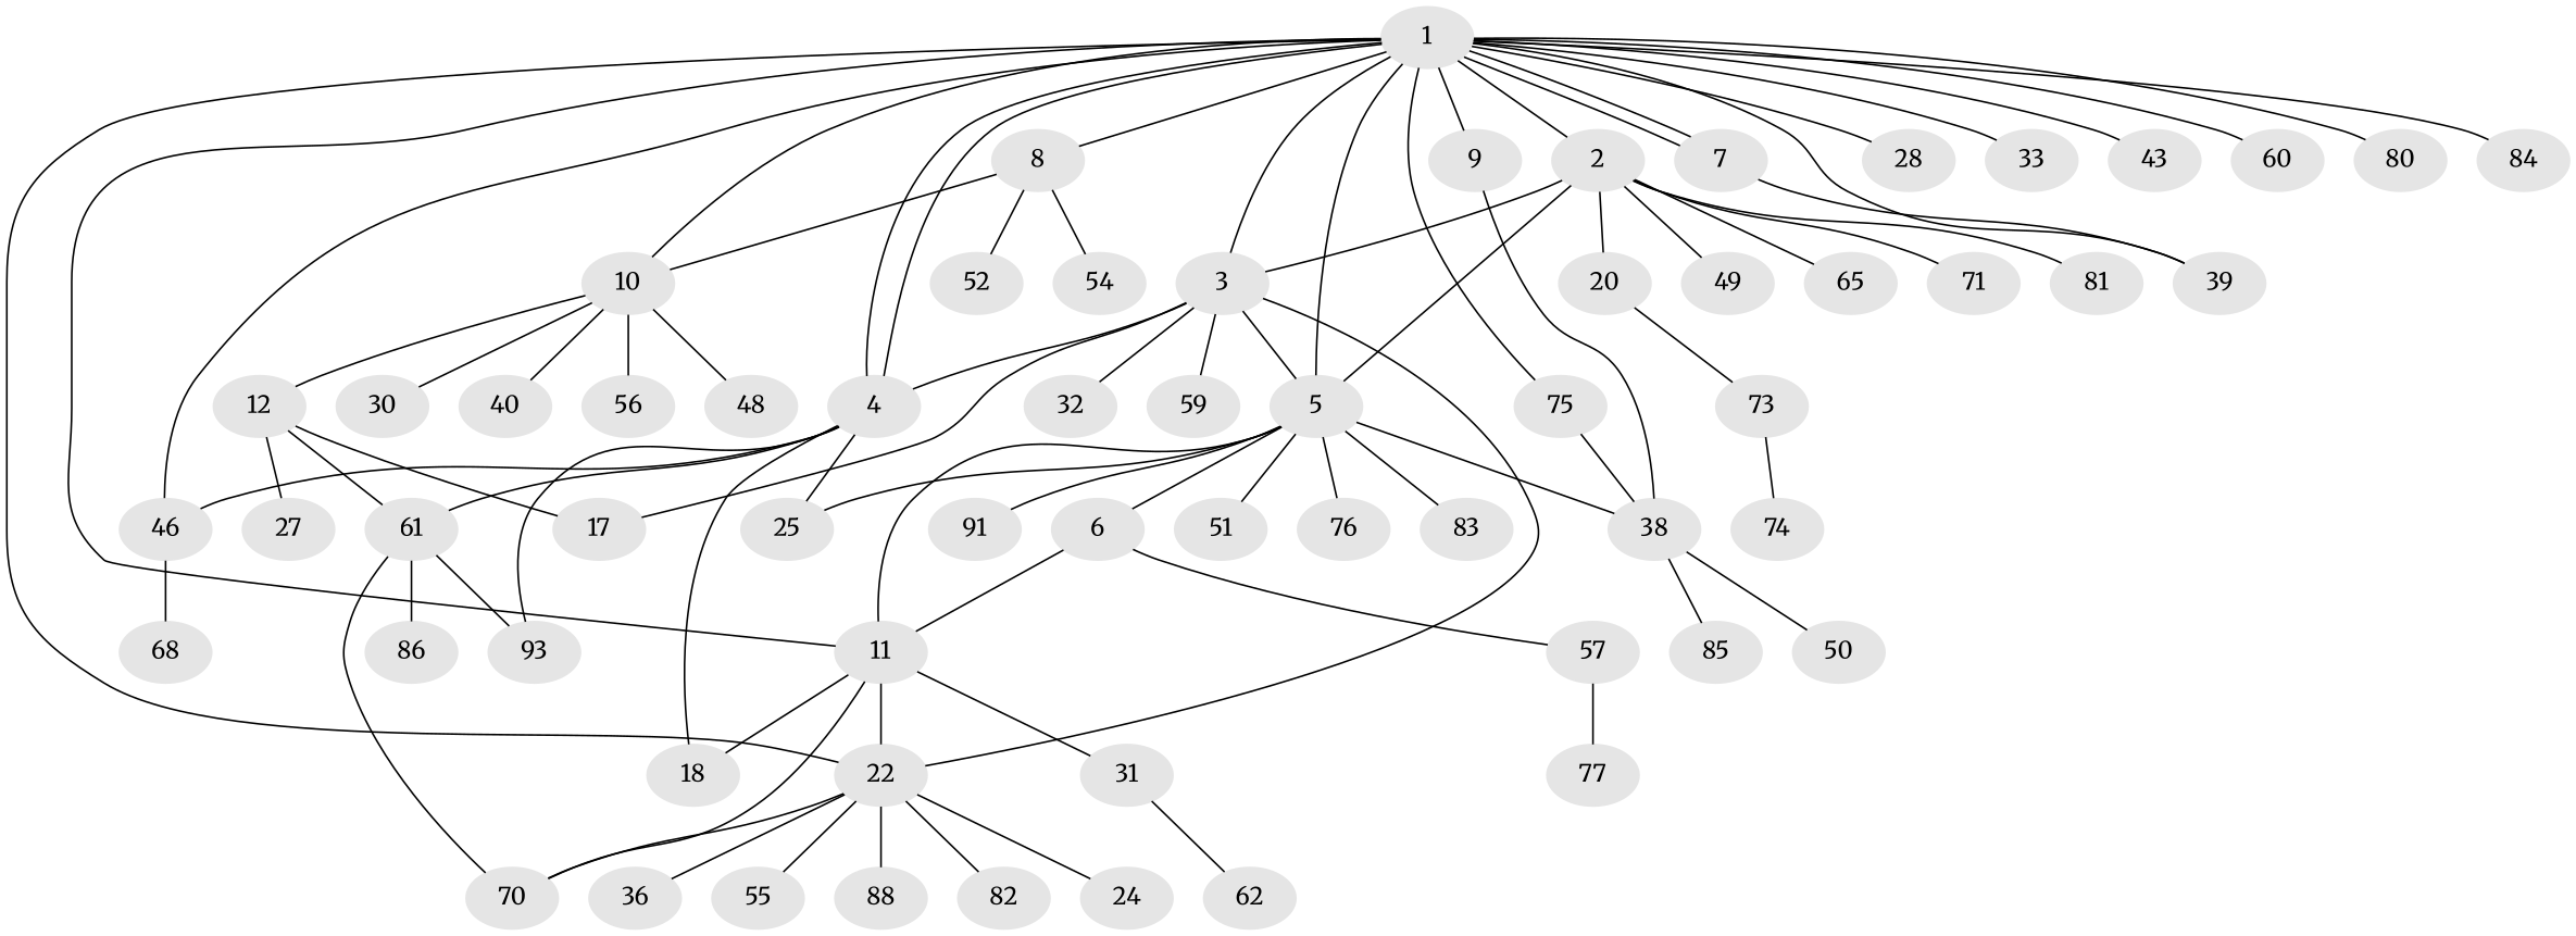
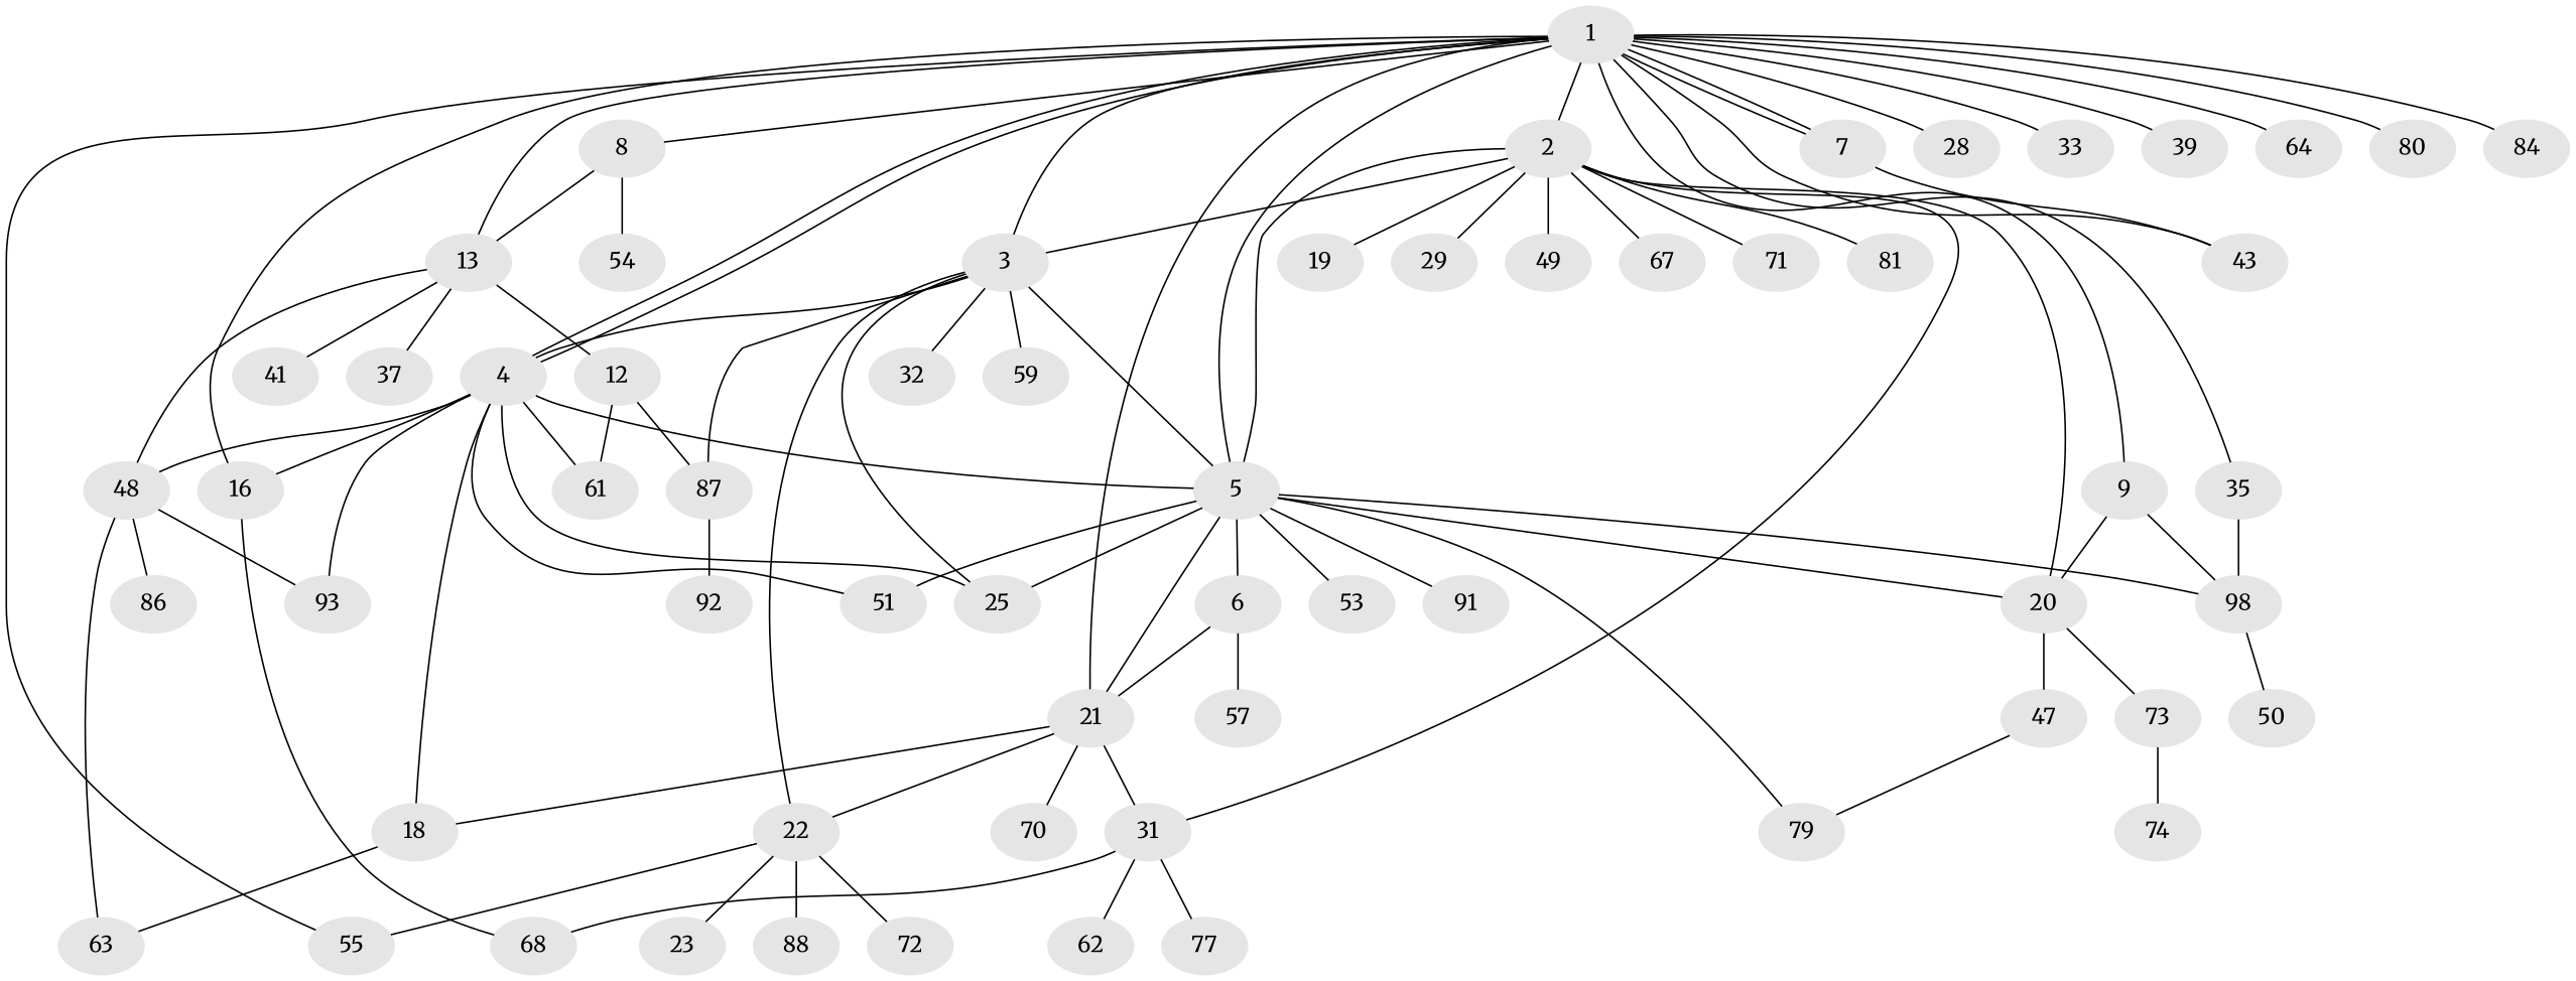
  graph {
    fontname=Merriweather
    node [color=gray90 fontname=Merriweather style=filled]
    edge [fontname=Merriweather]
    1 [super="+15"]
    2 [super="+21"]
    3 [super="+69"]
    4 [super="+14"]
    5 [super="+26"]
    7 [super="+13"]
    8 [super="+23"]
    9 [super="+37"]
-   10 [super="+44"]
-   11 [super="+46"]
-   16 [super="+78" label=46]
+   10 [super="+44" label=13]
+   11 [super="+46" label=21]
+   16 [super="+78"]
    22 [super="+34"]
    28
    33
-   35 [super="+61" label=75]
+   35 [super="+61"]
    39
    43
-   64 [label=60]
+   64
    80
    84
+   19
    20 [super="+42"]
+   29
    31 [super="+53"]
    49
-   65
+   65 [label=67]
    71
    81
-   17 [super="+72"]
+   17 [super="+72" label=87]
    25
    32
    59
    18
    48
    51
    n36 [label=61 super="+67"]
    93
    6 [super="+89"]
-   38
-   79 [label=76]
-   83
+   38 [label=98]
+   79
+   83 [label=53]
    91
-   52
    54
    12
-   30
-   41 [label=40]
-   56 [super="+75"]
+   30 [label=37]
+   41
    70 [super="+90"]
    68
-   82 [super="+87"]
-   24
-   36
+   82 [super="+87" label=72]
+   24 [label=23]
    55
    88
+   47
    73
    62
    77
+   92
+   63
    86
    57
    50
-   85
-   27 [super="+40"]
    74
    1 -- 2
    1 -- 3 [weight=2]
    1 -- 4
    1 -- 4
    1 -- 5 [weight=2]
    1 -- 7 [weight=2]
    1 -- 7
    1 -- 8
    1 -- 9
    1 -- 10
    1 -- 11
    1 -- 16
-   1 -- 22
+   1 -- 55
    1 -- 28
    1 -- 33
    1 -- 35
    1 -- 39
    1 -- 43
    1 -- 64
    1 -- 80
    1 -- 84
    2 -- 3
    2 -- 5
+   2 -- 19
    2 -- 20
+   2 -- 29
+   2 -- 31
    2 -- 49
    2 -- 65
    2 -- 71
    2 -- 81
    3 -- 4
    3 -- 5
    3 -- 22
    3 -- 17
+   3 -- 25
    3 -- 32
    3 -- 59
+   4 -- 5
    4 -- 16
    4 -- 25
    4 -- 18
+   4 -- 48
+   4 -- 51
    4 -- n36
    4 -- 93
    5 -- 11
+   5 -- 20
    5 -- 25
    5 -- 51
    5 -- 6
    5 -- 38
    5 -- 79
    5 -- 83
    5 -- 91
-   7 -- 39
+   7 -- 43
    8 -- 10
-   8 -- 52
    8 -- 54
+   9 -- 20
    9 -- 38
    10 -- 48
    10 -- 12
    10 -- 30
    10 -- 41
-   10 -- 56
    11 -- 22
    11 -- 31
    11 -- 18
    11 -- 70
    16 -- 68
-   22 -- 70
    22 -- 82
    22 -- 24
-   22 -- 36
    22 -- 55
    22 -- 88
    35 -- 38 [weight=2]
+   20 -- 47
    20 -- 73
+   31 -- 68
    31 -- 62
-   57 -- 77
-   n36 -- 93
-   n36 -- 70
-   n36 -- 86
+   31 -- 77
+   17 -- 92
+   18 -- 63
+   48 -- 63
+   48 -- 93
+   48 -- 86
    6 -- 11
    6 -- 57
    38 -- 50
-   38 -- 85
    12 -- 17
    12 -- n36
-   12 -- 27
+   47 -- 79
    73 -- 74
  }
